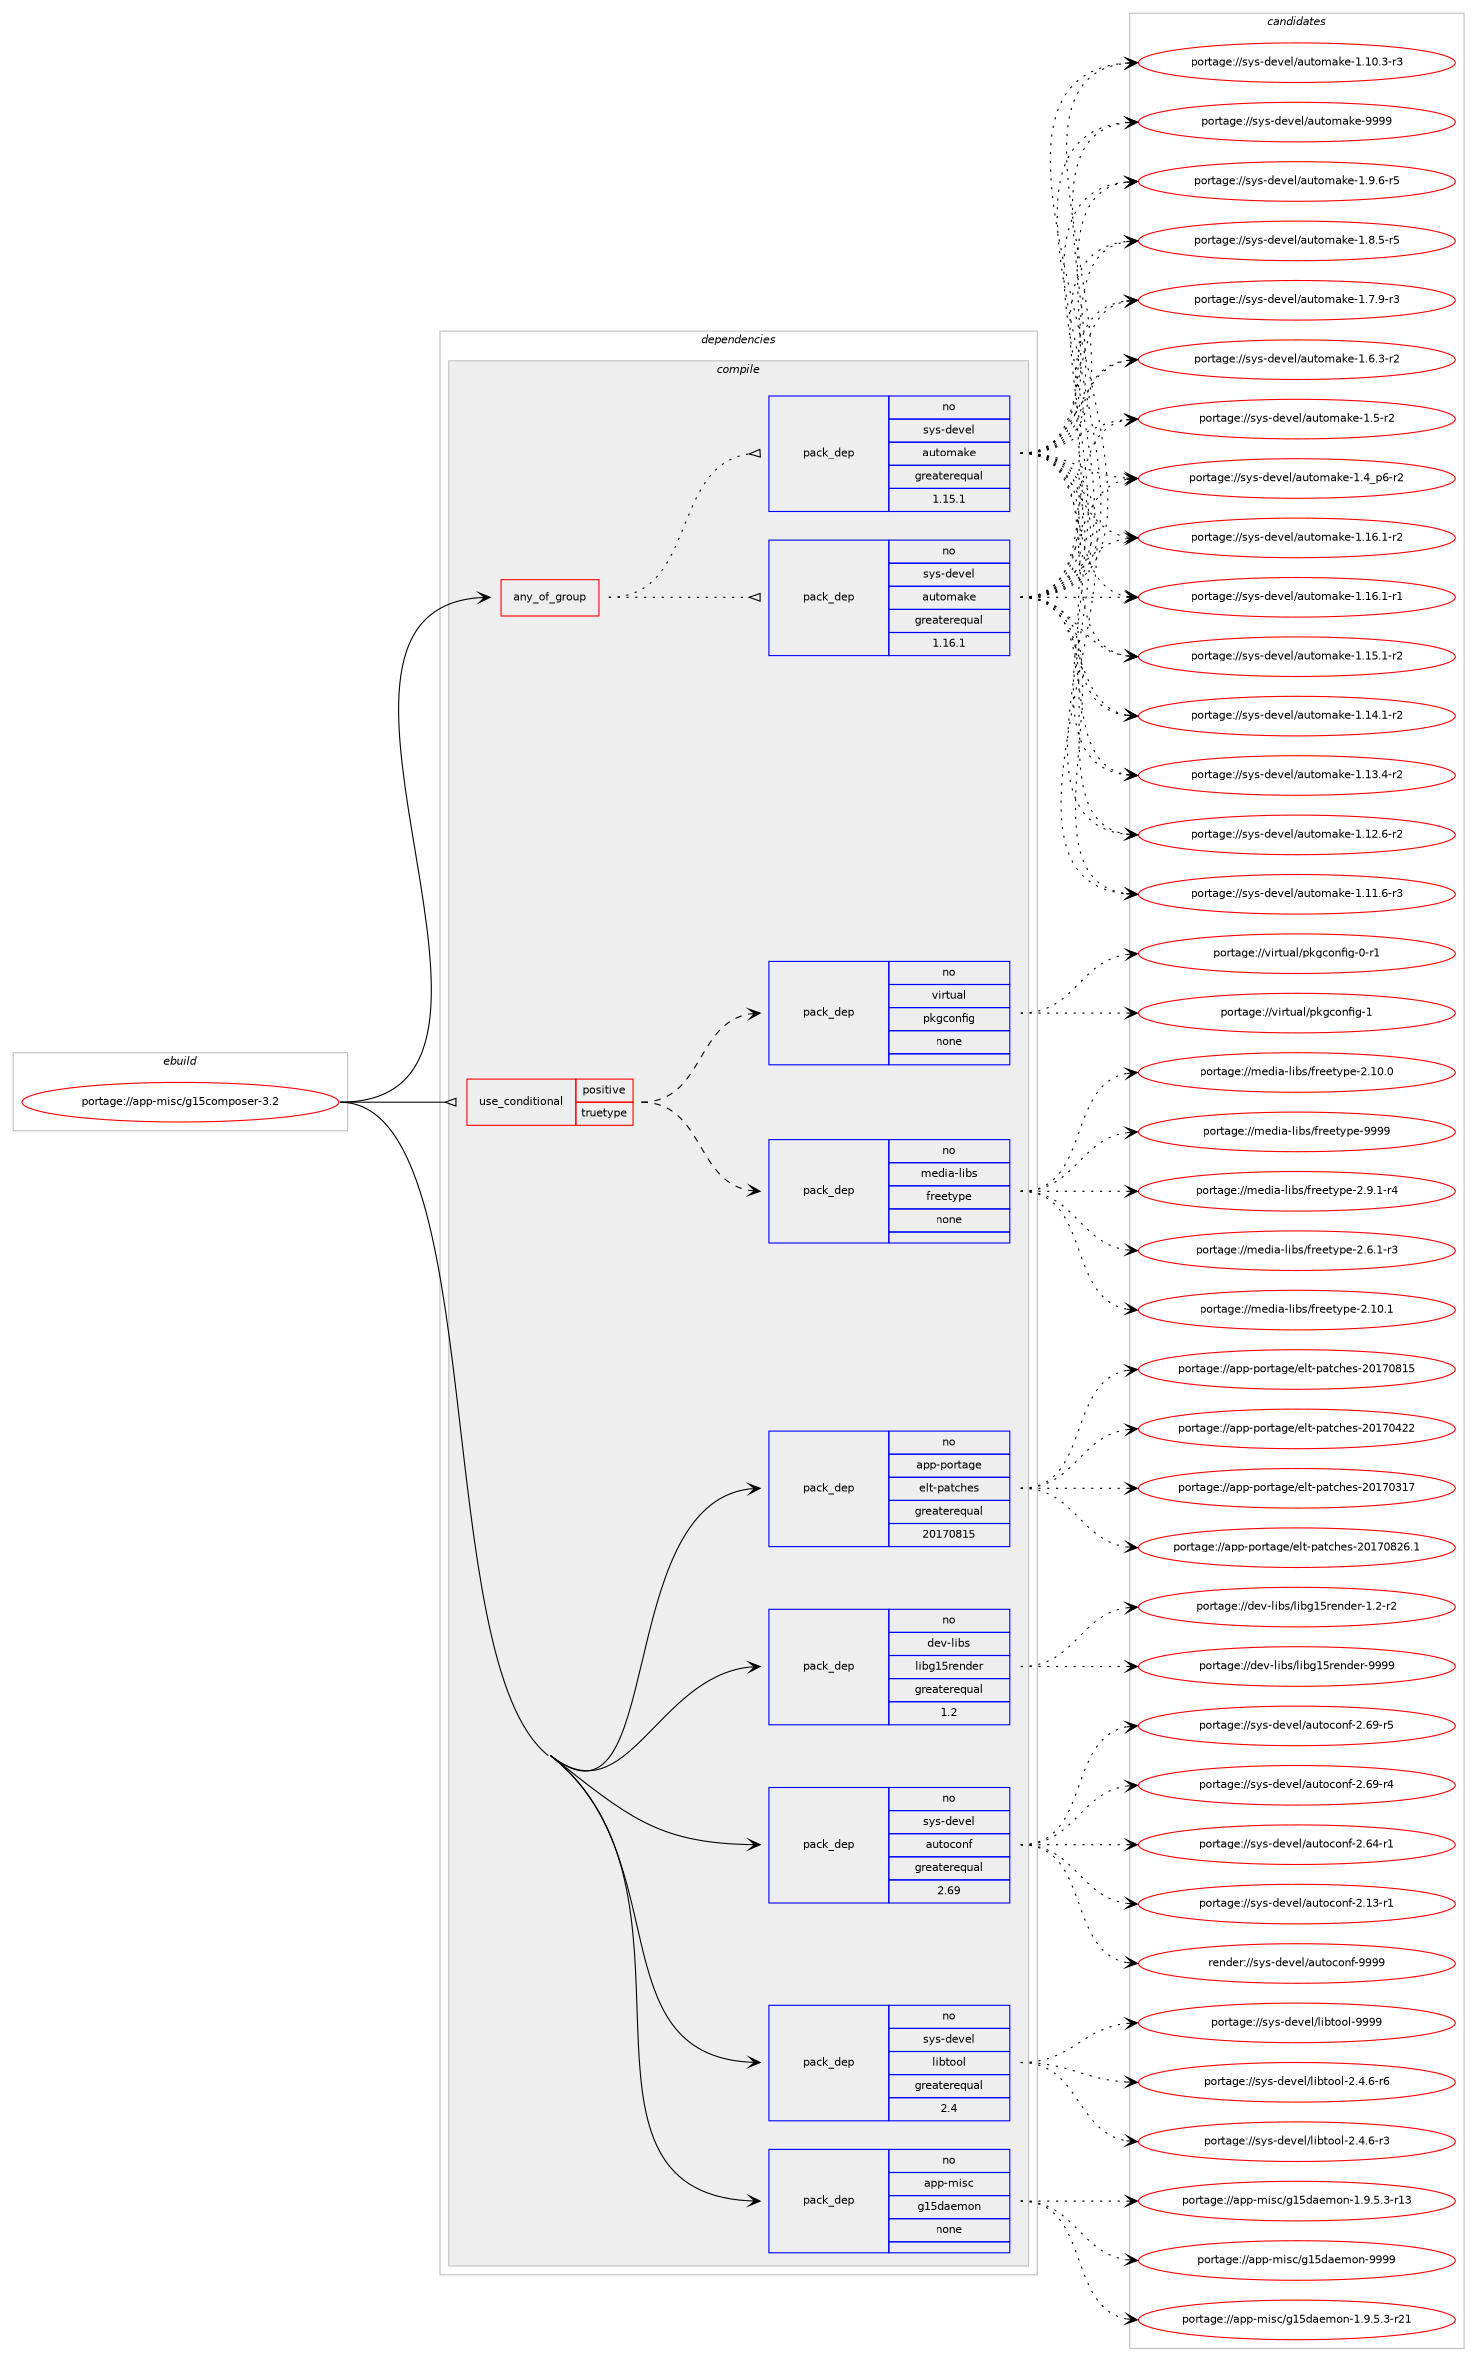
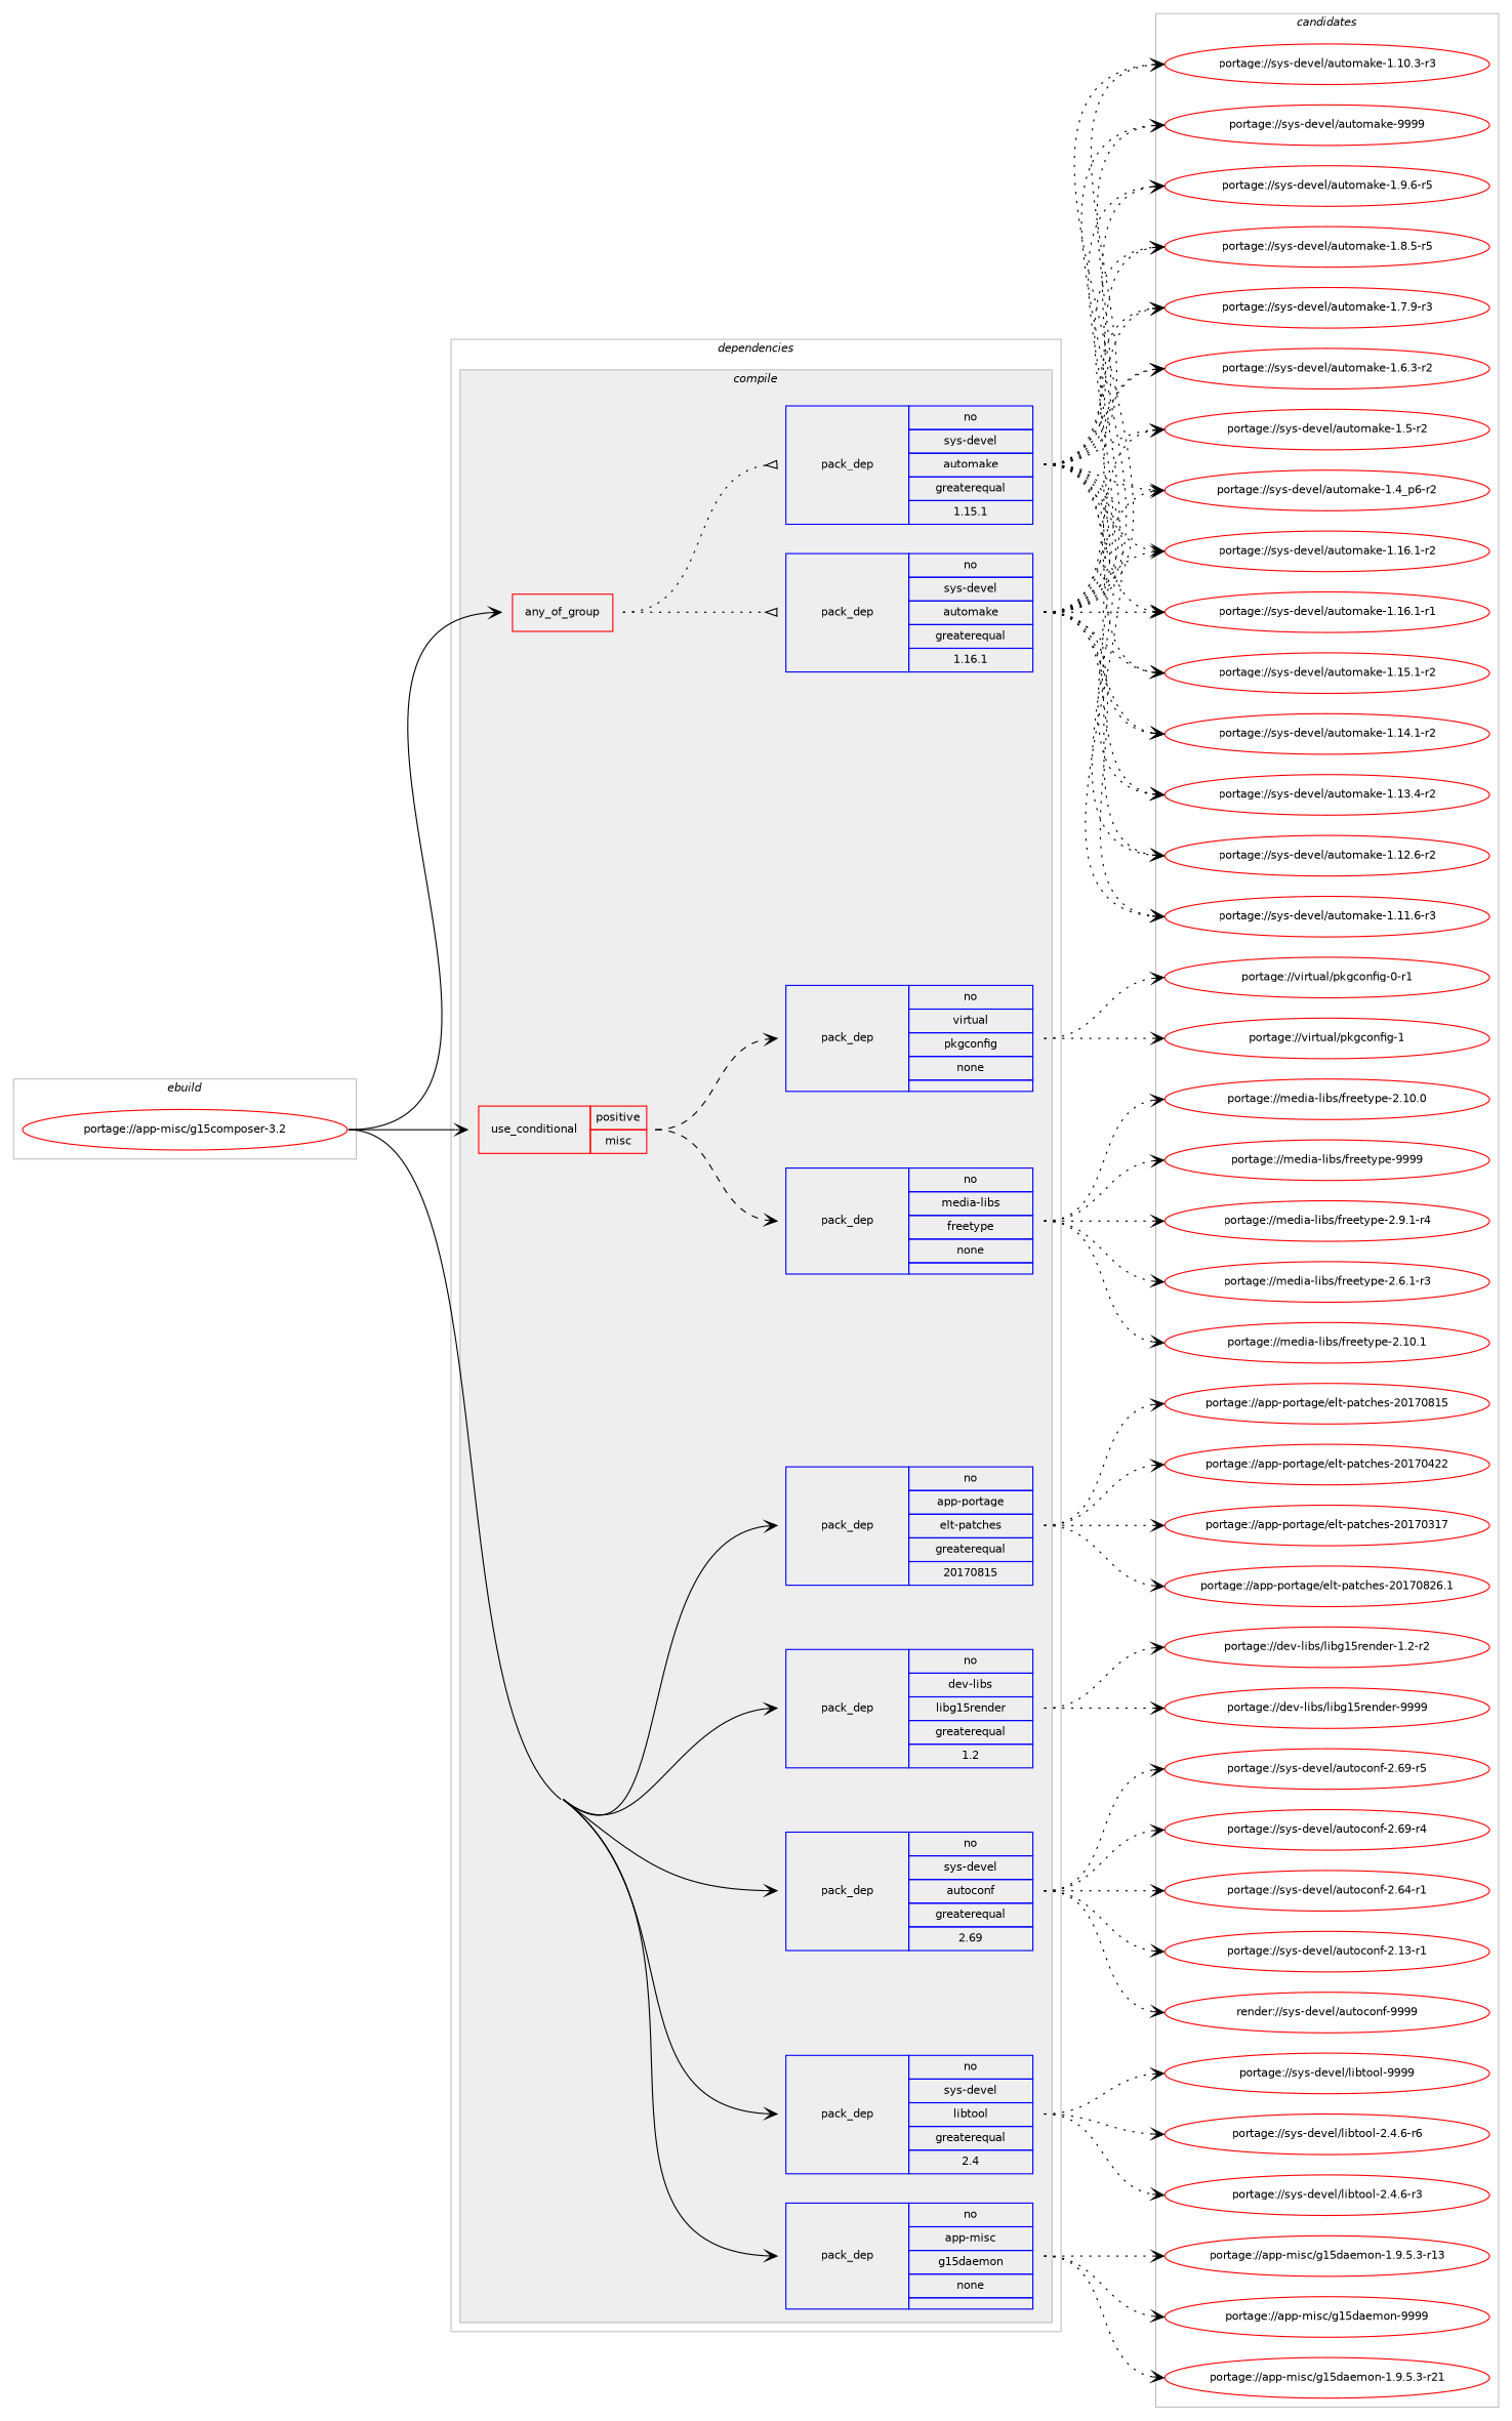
  digraph {
    compound=true
    concentrate=true
    fontname=Helvetica
    fontsize=10
    newrank=true
    rankdir=LR
    ranksep=1.5
    node [color=red fontname=Helvetica fontsize=10]
    edge [arrowhead=vee headport=w style=dotted tailport=e weight=100]
    n1 [label="portage://app-misc/g15composer-3.2" width=4]
    n2 [color=blue label=<<TABLE BORDER="0" CELLBORDER="1" CELLSPACING="0" CELLPADDING="4" WIDTH="220"><TR><TD ROWSPAN="6" CELLPADDING="30">pack_dep</TD></TR><TR><TD WIDTH="110">no</TD></TR><TR><TD>sys-devel</TD></TR><TR><TD>automake</TD></TR><TR><TD>greaterequal</TD></TR><TR><TD>1.16.1</TD></TR></TABLE>> shape=none]
    n3 [color=blue label=<<TABLE BORDER="0" CELLBORDER="1" CELLSPACING="0" CELLPADDING="4" WIDTH="220"><TR><TD ROWSPAN="6" CELLPADDING="30">pack_dep</TD></TR><TR><TD WIDTH="110">no</TD></TR><TR><TD>sys-devel</TD></TR><TR><TD>automake</TD></TR><TR><TD>greaterequal</TD></TR><TR><TD>1.15.1</TD></TR></TABLE>> shape=none]
    n4 [label=<<TABLE BORDER="0" CELLBORDER="1" CELLSPACING="0" CELLPADDING="4"><TR><TD CELLPADDING="10">any_of_group</TD></TR></TABLE>> shape=none]
    n5 [color=blue label=<<TABLE BORDER="0" CELLBORDER="1" CELLSPACING="0" CELLPADDING="4" WIDTH="220"><TR><TD ROWSPAN="6" CELLPADDING="30">pack_dep</TD></TR><TR><TD WIDTH="110">no</TD></TR><TR><TD>media-libs</TD></TR><TR><TD>freetype</TD></TR><TR><TD>none</TD></TR><TR><TD></TD></TR></TABLE>> shape=none]
    n6 [color=blue label=<<TABLE BORDER="0" CELLBORDER="1" CELLSPACING="0" CELLPADDING="4" WIDTH="220"><TR><TD ROWSPAN="6" CELLPADDING="30">pack_dep</TD></TR><TR><TD WIDTH="110">no</TD></TR><TR><TD>virtual</TD></TR><TR><TD>pkgconfig</TD></TR><TR><TD>none</TD></TR><TR><TD></TD></TR></TABLE>> shape=none]
-   n7 [label=<<TABLE BORDER="0" CELLBORDER="1" CELLSPACING="0" CELLPADDING="4"><TR><TD ROWSPAN="3" CELLPADDING="10">use_conditional</TD></TR><TR><TD>positive</TD></TR><TR><TD>truetype</TD></TR></TABLE>> shape=none]
+   n7 [label=<<TABLE BORDER="0" CELLBORDER="1" CELLSPACING="0" CELLPADDING="4"><TR><TD ROWSPAN="3" CELLPADDING="10">use_conditional</TD></TR><TR><TD>positive</TD></TR><TR><TD>misc</TD></TR></TABLE>> shape=none]
    n8 [color=blue label=<<TABLE BORDER="0" CELLBORDER="1" CELLSPACING="0" CELLPADDING="4" WIDTH="220"><TR><TD ROWSPAN="6" CELLPADDING="30">pack_dep</TD></TR><TR><TD WIDTH="110">no</TD></TR><TR><TD>app-misc</TD></TR><TR><TD>g15daemon</TD></TR><TR><TD>none</TD></TR><TR><TD></TD></TR></TABLE>> shape=none]
    n9 [color=blue label=<<TABLE BORDER="0" CELLBORDER="1" CELLSPACING="0" CELLPADDING="4" WIDTH="220"><TR><TD ROWSPAN="6" CELLPADDING="30">pack_dep</TD></TR><TR><TD WIDTH="110">no</TD></TR><TR><TD>app-portage</TD></TR><TR><TD>elt-patches</TD></TR><TR><TD>greaterequal</TD></TR><TR><TD>20170815</TD></TR></TABLE>> shape=none]
    n10 [color=blue label=<<TABLE BORDER="0" CELLBORDER="1" CELLSPACING="0" CELLPADDING="4" WIDTH="220"><TR><TD ROWSPAN="6" CELLPADDING="30">pack_dep</TD></TR><TR><TD WIDTH="110">no</TD></TR><TR><TD>dev-libs</TD></TR><TR><TD>libg15render</TD></TR><TR><TD>greaterequal</TD></TR><TR><TD>1.2</TD></TR></TABLE>> shape=none]
    n11 [color=blue label=<<TABLE BORDER="0" CELLBORDER="1" CELLSPACING="0" CELLPADDING="4" WIDTH="220"><TR><TD ROWSPAN="6" CELLPADDING="30">pack_dep</TD></TR><TR><TD WIDTH="110">no</TD></TR><TR><TD>sys-devel</TD></TR><TR><TD>autoconf</TD></TR><TR><TD>greaterequal</TD></TR><TR><TD>2.69</TD></TR></TABLE>> shape=none]
    n12 [color=blue label=<<TABLE BORDER="0" CELLBORDER="1" CELLSPACING="0" CELLPADDING="4" WIDTH="220"><TR><TD ROWSPAN="6" CELLPADDING="30">pack_dep</TD></TR><TR><TD WIDTH="110">no</TD></TR><TR><TD>sys-devel</TD></TR><TR><TD>libtool</TD></TR><TR><TD>greaterequal</TD></TR><TR><TD>2.4</TD></TR></TABLE>> shape=none]
    n13 [label="portage://sys-devel/automake-9999" width=4]
    n14 [label="portage://sys-devel/automake-1.9.6-r5" width=4]
    n15 [label="portage://sys-devel/automake-1.8.5-r5" width=4]
    n16 [label="portage://sys-devel/automake-1.7.9-r3" width=4]
    n17 [label="portage://sys-devel/automake-1.6.3-r2" width=4]
    n18 [label="portage://sys-devel/automake-1.5-r2" width=4]
    n19 [label="portage://sys-devel/automake-1.4_p6-r2" width=4]
    n20 [label="portage://sys-devel/automake-1.16.1-r2" width=4]
    n21 [label="portage://sys-devel/automake-1.16.1-r1" width=4]
    n22 [label="portage://sys-devel/automake-1.15.1-r2" width=4]
    n23 [label="portage://sys-devel/automake-1.14.1-r2" width=4]
    n24 [label="portage://sys-devel/automake-1.13.4-r2" width=4]
    n25 [label="portage://sys-devel/automake-1.12.6-r2" width=4]
    n26 [label="portage://sys-devel/automake-1.11.6-r3" width=4]
    n27 [label="portage://sys-devel/automake-1.10.3-r3" width=4]
    n28 [label="portage://media-libs/freetype-9999" width=4]
    n29 [label="portage://media-libs/freetype-2.9.1-r4" width=4]
    n30 [label="portage://media-libs/freetype-2.6.1-r3" width=4]
    n31 [label="portage://media-libs/freetype-2.10.1" width=4]
    n32 [label="portage://media-libs/freetype-2.10.0" width=4]
    n33 [label="portage://virtual/pkgconfig-1" width=4]
    n34 [label="portage://virtual/pkgconfig-0-r1" width=4]
    n35 [label="portage://app-misc/g15daemon-9999" width=4]
    n36 [label="portage://app-misc/g15daemon-1.9.5.3-r21" width=4]
    n37 [label="portage://app-misc/g15daemon-1.9.5.3-r13" width=4]
    n38 [label="portage://app-portage/elt-patches-20170826.1" width=4]
    n39 [label="portage://app-portage/elt-patches-20170815" width=4]
    n40 [label="portage://app-portage/elt-patches-20170422" width=4]
    n41 [label="portage://app-portage/elt-patches-20170317" width=4]
    n42 [label="portage://dev-libs/libg15render-9999" width=4]
    n43 [label="portage://dev-libs/libg15render-1.2-r2" width=4]
    n44 [label="render://sys-devel/autoconf-9999" width=4]
    n45 [label="portage://sys-devel/autoconf-2.69-r5" width=4]
    n46 [label="portage://sys-devel/autoconf-2.69-r4" width=4]
    n47 [label="portage://sys-devel/autoconf-2.64-r1" width=4]
    n48 [label="portage://sys-devel/autoconf-2.13-r1" width=4]
    n49 [label="portage://sys-devel/libtool-9999" width=4]
    n50 [label="portage://sys-devel/libtool-2.4.6-r6" width=4]
    n51 [label="portage://sys-devel/libtool-2.4.6-r3" width=4]
    subgraph cluster_1 {
      color=gray
      label=<<i>ebuild</i>>
      n1
    }
    subgraph cluster_2 {
      color=gray
      label=<<i>dependencies</i>>
      subgraph cluster_3 {
        color=gray
        fillcolor="#eeeeee"
        label=<<i>compile</i>>
        style=filled
        subgraph sub_4 {
          color=gray
          fillcolor="#eeeeee"
          label=<<i>compile</i>>
          style=filled
          n4
          subgraph sub_5 {
            color=gray
            fillcolor="#eeeeee"
            label=<<i>compile</i>>
            style=filled
            n2
          }
          subgraph sub_6 {
            color=gray
            fillcolor="#eeeeee"
            label=<<i>compile</i>>
            style=filled
            n3
          }
        }
        subgraph sub_7 {
          color=gray
          fillcolor="#eeeeee"
          label=<<i>compile</i>>
          style=filled
          n7
          subgraph sub_8 {
            color=gray
            fillcolor="#eeeeee"
            label=<<i>compile</i>>
            style=filled
            n5
          }
          subgraph sub_9 {
            color=gray
            fillcolor="#eeeeee"
            label=<<i>compile</i>>
            style=filled
            n6
          }
        }
        subgraph sub_10 {
          color=gray
          fillcolor="#eeeeee"
          label=<<i>compile</i>>
          style=filled
          n8
        }
        subgraph sub_11 {
          color=gray
          fillcolor="#eeeeee"
          label=<<i>compile</i>>
          style=filled
          n9
        }
        subgraph sub_12 {
          color=gray
          fillcolor="#eeeeee"
          label=<<i>compile</i>>
          style=filled
          n10
        }
        subgraph sub_13 {
          color=gray
          fillcolor="#eeeeee"
          label=<<i>compile</i>>
          style=filled
          n11
        }
        subgraph sub_14 {
          color=gray
          fillcolor="#eeeeee"
          label=<<i>compile</i>>
          style=filled
          n12
        }
      }
      subgraph cluster_15 {
        color=gray
        fillcolor="#eeeeee"
        label=<<i>compile and run</i>>
        style=filled
      }
      subgraph cluster_16 {
        color=gray
        fillcolor="#eeeeee"
        label=<<i>run</i>>
        style=filled
      }
    }
    subgraph cluster_17 {
      color=gray
      label=<<i>candidates</i>>
      rank=same
      subgraph sub_18 {
        color=black
        label=<<i>candidates</i>>
        nodesep=1
        rank=same
        n13
        n14
        n15
        n16
        n17
        n18
        n19
        n20
        n21
        n22
        n23
        n24
        n25
        n26
        n27
      }
      subgraph sub_19 {
        color=black
        label=<<i>candidates</i>>
        nodesep=1
        rank=same
        n13
        n14
        n15
        n16
        n17
        n18
        n19
        n20
        n21
        n22
        n23
        n24
        n25
        n26
        n27
      }
      subgraph sub_20 {
        color=black
        label=<<i>candidates</i>>
        nodesep=1
        rank=same
        n28
        n29
        n30
        n31
        n32
      }
      subgraph sub_21 {
        color=black
        label=<<i>candidates</i>>
        nodesep=1
        rank=same
        n33
        n34
      }
      subgraph sub_22 {
        color=black
        label=<<i>candidates</i>>
        nodesep=1
        rank=same
        n35
        n36
        n37
      }
      subgraph sub_23 {
        color=black
        label=<<i>candidates</i>>
        nodesep=1
        rank=same
        n38
        n39
        n40
        n41
      }
      subgraph sub_24 {
        color=black
        label=<<i>candidates</i>>
        nodesep=1
        rank=same
        n42
        n43
      }
      subgraph sub_25 {
        color=black
        label=<<i>candidates</i>>
        nodesep=1
        rank=same
        n44
        n45
        n46
        n47
        n48
      }
      subgraph sub_26 {
        color=black
        label=<<i>candidates</i>>
        nodesep=1
        rank=same
        n49
        n50
        n51
      }
    }
    n1 -> n4 [style=solid weight=20]
-   n1 -> n7 [arrowhead=oinv style=solid weight=20]
+   n1 -> n7 [style=solid weight=20]
    n1 -> n8 [style=solid weight=20]
    n1 -> n9 [style=solid weight=20]
    n1 -> n10 [style=solid weight=20]
    n1 -> n11 [style=solid weight=20]
    n1 -> n12 [style=solid weight=20]
    n2 -> n13
    n2 -> n14
    n2 -> n15
    n2 -> n16
    n2 -> n17
    n2 -> n18
    n2 -> n19
    n2 -> n20
    n2 -> n21
    n2 -> n22
    n2 -> n23
    n2 -> n24
    n2 -> n25
    n2 -> n26
    n2 -> n27
    n3 -> n13
    n3 -> n14
    n3 -> n15
    n3 -> n16
    n3 -> n17
    n3 -> n18
    n3 -> n19
    n3 -> n20
    n3 -> n21
    n3 -> n22
    n3 -> n23
    n3 -> n24
    n3 -> n25
    n3 -> n26
    n3 -> n27
    n4 -> n2 [arrowhead=oinv weight=20]
    n4 -> n3 [arrowhead=oinv weight=20]
    n5 -> n28
    n5 -> n29
    n5 -> n30
    n5 -> n31
    n5 -> n32
    n6 -> n33
    n6 -> n34
    n7 -> n5 [style=dashed weight=20]
    n7 -> n6 [style=dashed weight=20]
    n8 -> n35
    n8 -> n36
    n8 -> n37
    n9 -> n38
    n9 -> n39
    n9 -> n40
    n9 -> n41
    n10 -> n42
    n10 -> n43
    n11 -> n44
    n11 -> n45
    n11 -> n46
    n11 -> n47
    n11 -> n48
    n12 -> n49
    n12 -> n50
    n12 -> n51
  }
